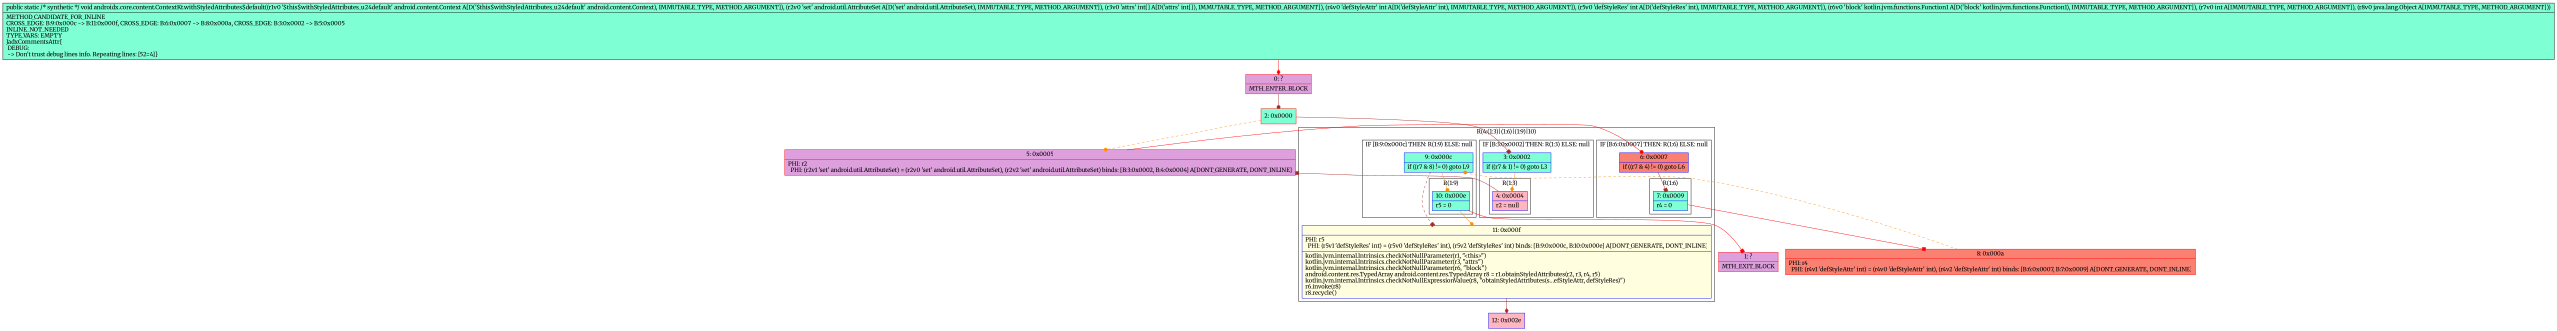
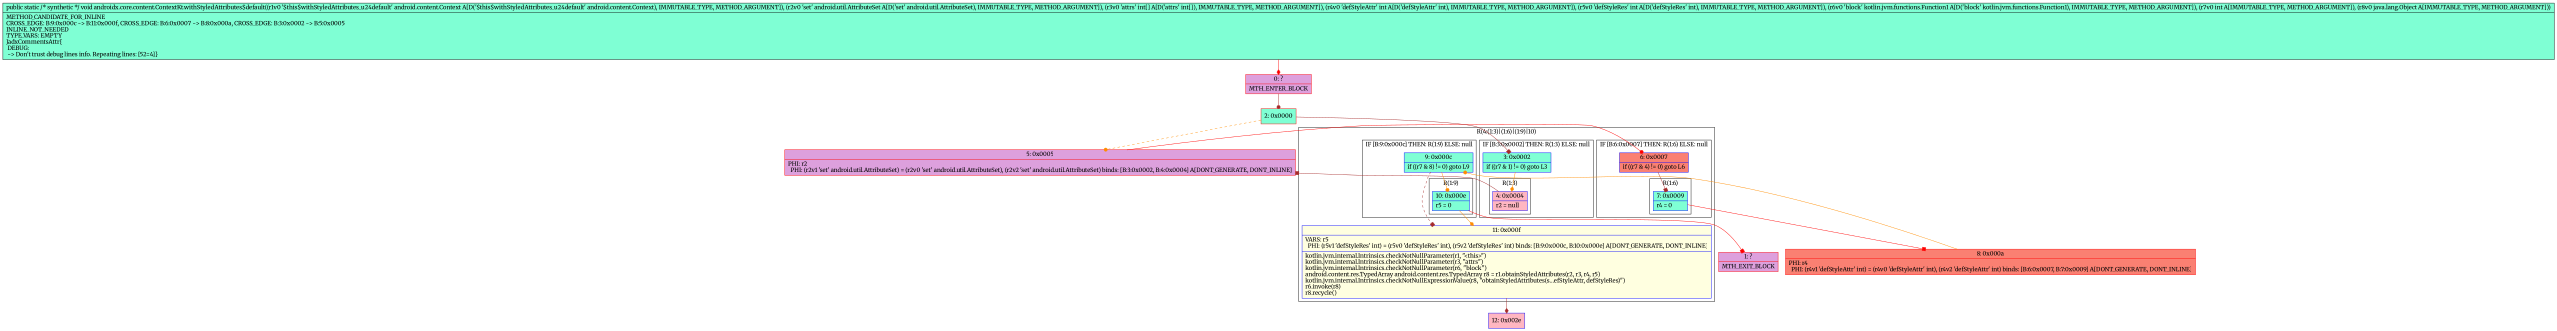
  digraph {
    fontname=Merriweather
    node [color=blue fillcolor=aquamarine fontname=Merriweather shape=record style=filled]
    edge [arrowhead=box color=brown fontname=Merriweather]
    n1 [fillcolor=lightpink label="{4\:\ 0x0004|r2 = null\l}"]
    n2 [label="{3\:\ 0x0002|if ((r7 & 1) != 0) goto L3\l}"]
    n3 [label="{7\:\ 0x0009|r4 = 0\l}"]
    n4 [fillcolor=salmon label="{6\:\ 0x0007|if ((r7 & 4) != 0) goto L6\l}"]
    n5 [label="{10\:\ 0x000e|r5 = 0\l}"]
    n6 [label="{9\:\ 0x000c|if ((r7 & 8) != 0) goto L9\l}"]
-   n7 [fillcolor=lightyellow label="{11\:\ 0x000f|PHI: r5 \l  PHI: (r5v1 'defStyleRes' int) = (r5v0 'defStyleRes' int), (r5v2 'defStyleRes' int) binds: [B:9:0x000c, B:10:0x000e] A[DONT_GENERATE, DONT_INLINE]\l|kotlin.jvm.internal.Intrinsics.checkNotNullParameter(r1, \"\<this\>\")\lkotlin.jvm.internal.Intrinsics.checkNotNullParameter(r3, \"attrs\")\lkotlin.jvm.internal.Intrinsics.checkNotNullParameter(r6, \"block\")\landroid.content.res.TypedArray android.content.res.TypedArray r8 = r1.obtainStyledAttributes(r2, r3, r4, r5)\lkotlin.jvm.internal.Intrinsics.checkNotNullExpressionValue(r8, \"obtainStyledAttributes(s…efStyleAttr, defStyleRes)\")\lr6.invoke(r8)\lr8.recycle()\l}"]
+   n7 [fillcolor=lightyellow label="{11\:\ 0x000f|VARS: r5 \l  PHI: (r5v1 'defStyleRes' int) = (r5v0 'defStyleRes' int), (r5v2 'defStyleRes' int) binds: [B:9:0x000c, B:10:0x000e] A[DONT_GENERATE, DONT_INLINE]\l|kotlin.jvm.internal.Intrinsics.checkNotNullParameter(r1, \"\<this\>\")\lkotlin.jvm.internal.Intrinsics.checkNotNullParameter(r3, \"attrs\")\lkotlin.jvm.internal.Intrinsics.checkNotNullParameter(r6, \"block\")\landroid.content.res.TypedArray android.content.res.TypedArray r8 = r1.obtainStyledAttributes(r2, r3, r4, r5)\lkotlin.jvm.internal.Intrinsics.checkNotNullExpressionValue(r8, \"obtainStyledAttributes(s…efStyleAttr, defStyleRes)\")\lr6.invoke(r8)\lr8.recycle()\l}"]
    n8 [color=red fillcolor=plum label="{5\:\ 0x0005|PHI: r2 \l  PHI: (r2v1 'set' android.util.AttributeSet) = (r2v0 'set' android.util.AttributeSet), (r2v2 'set' android.util.AttributeSet) binds: [B:3:0x0002, B:4:0x0004] A[DONT_GENERATE, DONT_INLINE]\l}"]
    n9 [color=red fillcolor=salmon label="{8\:\ 0x000a|PHI: r4 \l  PHI: (r4v1 'defStyleAttr' int) = (r4v0 'defStyleAttr' int), (r4v2 'defStyleAttr' int) binds: [B:6:0x0007, B:7:0x0009] A[DONT_GENERATE, DONT_INLINE]\l}"]
    n10 [color=red fillcolor=plum label="{1\:\ ?|MTH_EXIT_BLOCK\l}"]
    n11 [fillcolor=lightpink label="{12\:\ 0x002e}"]
    n12 [color=red fillcolor=plum label="{0\:\ ?|MTH_ENTER_BLOCK\l}"]
    n13 [color=red label="{2\:\ 0x0000}"]
    n14 [label="{public static \/* synthetic *\/ void androidx.core.content.ContextKt.withStyledAttributes$default((r1v0 '$this$withStyledAttributes_u24default' android.content.Context A[D('$this$withStyledAttributes_u24default' android.content.Context), IMMUTABLE_TYPE, METHOD_ARGUMENT]), (r2v0 'set' android.util.AttributeSet A[D('set' android.util.AttributeSet), IMMUTABLE_TYPE, METHOD_ARGUMENT]), (r3v0 'attrs' int[] A[D('attrs' int[]), IMMUTABLE_TYPE, METHOD_ARGUMENT]), (r4v0 'defStyleAttr' int A[D('defStyleAttr' int), IMMUTABLE_TYPE, METHOD_ARGUMENT]), (r5v0 'defStyleRes' int A[D('defStyleRes' int), IMMUTABLE_TYPE, METHOD_ARGUMENT]), (r6v0 'block' kotlin.jvm.functions.Function1 A[D('block' kotlin.jvm.functions.Function1), IMMUTABLE_TYPE, METHOD_ARGUMENT]), (r7v0 int A[IMMUTABLE_TYPE, METHOD_ARGUMENT]), (r8v0 java.lang.Object A[IMMUTABLE_TYPE, METHOD_ARGUMENT]))  | METHOD_CANDIDATE_FOR_INLINE\lCROSS_EDGE: B:9:0x000c \-\> B:11:0x000f, CROSS_EDGE: B:6:0x0007 \-\> B:8:0x000a, CROSS_EDGE: B:3:0x0002 \-\> B:5:0x0005\lINLINE_NOT_NEEDED\lTYPE_VARS: EMPTY\lJadxCommentsAttr\{\l DEBUG: \l \-\> Don't trust debug lines info. Repeating lines: [52=4]\}\l}" color=""]
    subgraph cluster_1 {
      label="R(4:(1:3)|(1:6)|(1:9)|10)"
      n7
      subgraph cluster_2 {
        label="IF [B:3:0x0002] THEN: R(1:3) ELSE: null"
        n2
        subgraph cluster_3 {
          label="R(1:3)"
          n1
        }
      }
      subgraph cluster_4 {
        label="IF [B:6:0x0007] THEN: R(1:6) ELSE: null"
        n4
        subgraph cluster_5 {
          label="R(1:6)"
          n3
        }
      }
      subgraph cluster_6 {
        label="IF [B:9:0x000c] THEN: R(1:9) ELSE: null"
        n6
        subgraph cluster_7 {
          label="R(1:9)"
          n5
        }
      }
    }
    n1 -> n8
    n2 -> n1 [arrowhead=diamond color=darkorange]
    n3 -> n9 [color=red]
    n4 -> n3
    n5 -> n7 [arrowhead=diamond color=darkorange]
    n5 -> n10 [color=red]
    n6 -> n5 [arrowhead=dot color=darkorange]
    n6 -> n7 [style=dashed]
    n7 -> n11 [arrowhead=diamond]
    n8 -> n4 [arrowhead=dot color=red]
-   n9 -> n6 [arrowhead=dot color=darkorange style=dashed]
+   n9 -> n6 [arrowhead=dot color=darkorange]
    n12 -> n13 [arrowhead=dot]
    n13 -> n2
    n13 -> n8 [arrowhead=dot color=darkorange style=dashed]
    n14 -> n12 [arrowhead=diamond color=red]
  }
